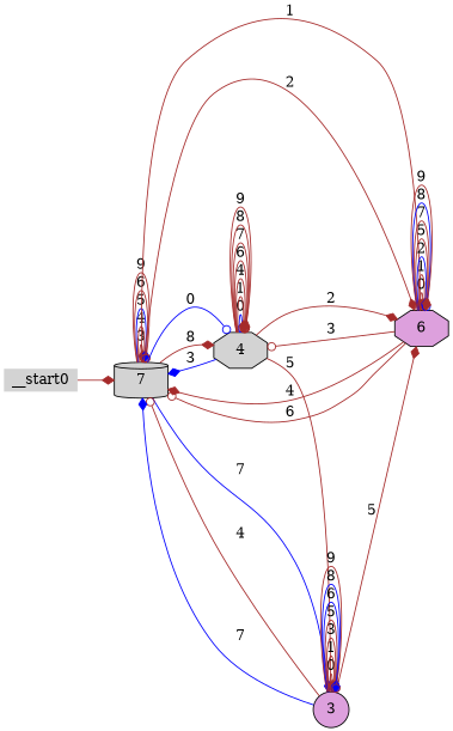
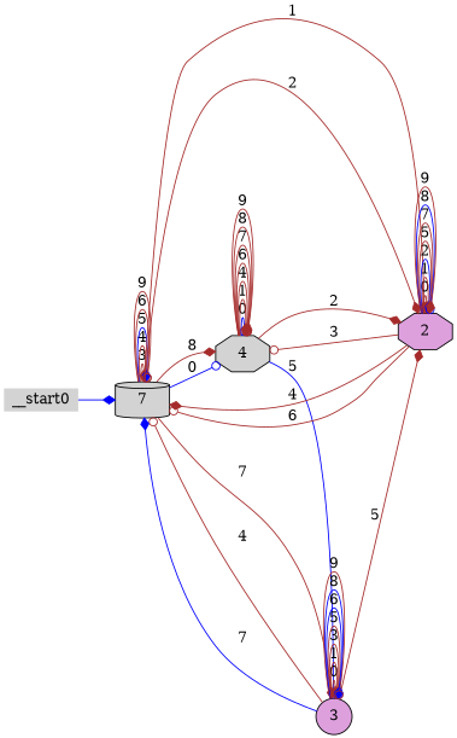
  digraph {
    rankdir=LR
    node [fillcolor=lightgrey shape=octagon style=filled]
    edge [arrowhead=diamond color=brown]
    n1 [label=7 shape=cylinder]
    n2 [label=4]
-   n3 [fillcolor=plum label=6]
+   n3 [fillcolor=plum label=2]
    n4 [fillcolor=plum label=3 shape=circle]
    __start0 [height=0 shape=none width=0]
    n1 -> n1 [label=3]
    n1 -> n1 [arrowhead=odot label=4]
    n1 -> n1 [color=blue label=5]
    n1 -> n1 [arrowhead=odot label=6]
    n1 -> n1 [arrowhead=odot label=9]
    n1 -> n2 [arrowhead=odot color=blue label=0]
    n1 -> n2 [label=8]
    n1 -> n3 [label=1]
    n1 -> n3 [label=2]
-   n1 -> n4 [color=blue label=7]
-   n2 -> n1 [color=blue label=3]
+   n1 -> n4 [label=7]
    n2 -> n2 [arrowhead=odot color=blue label=0]
    n2 -> n2 [label=1]
    n2 -> n2 [arrowhead=odot label=4]
    n2 -> n2 [arrowhead=odot label=6]
    n2 -> n2 [arrowhead=odot label=7]
    n2 -> n2 [arrowhead=odot label=8]
    n2 -> n2 [label=9]
    n2 -> n3 [label=2]
-   n2 -> n4 [arrowhead=odot label=5]
+   n2 -> n4 [arrowhead=odot color=blue label=5]
    n3 -> n1 [label=4]
    n3 -> n1 [arrowhead=odot label=6]
    n3 -> n2 [arrowhead=odot label=3]
    n3 -> n3 [label=0]
    n3 -> n3 [label=1]
    n3 -> n3 [color=blue label=2]
    n3 -> n3 [label=5]
    n3 -> n3 [label=7]
    n3 -> n3 [arrowhead=odot color=blue label=8]
    n3 -> n3 [label=9]
    n4 -> n1 [arrowhead=odot label=4]
    n4 -> n1 [color=blue label=7]
    n4 -> n3 [label=5]
    n4 -> n4 [label=0]
    n4 -> n4 [arrowhead=odot label=1]
    n4 -> n4 [arrowhead=odot label=3]
    n4 -> n4 [label=5]
    n4 -> n4 [arrowhead=odot color=blue label=6]
    n4 -> n4 [color=blue label=8]
    n4 -> n4 [arrowhead=odot label=9]
-   __start0 -> n1
+   __start0 -> n1 [color=blue]
  }
